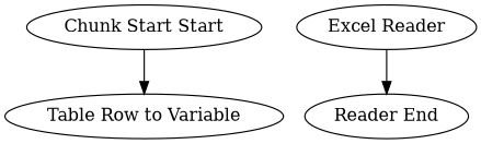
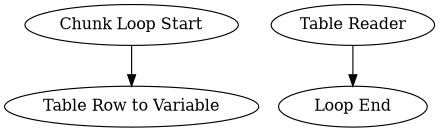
  digraph {
    rankdir=TB
-   n1 [label="Chunk Start Start"]
+   n1 [label="Chunk Loop Start"]
    n2 [label="Table Row to Variable"]
-   n3 [label="Excel Reader"]
-   n4 [label="Reader End"]
+   n3 [label="Table Reader"]
+   n4 [label="Loop End"]
    n1 -> n2
    n3 -> n4
  }
